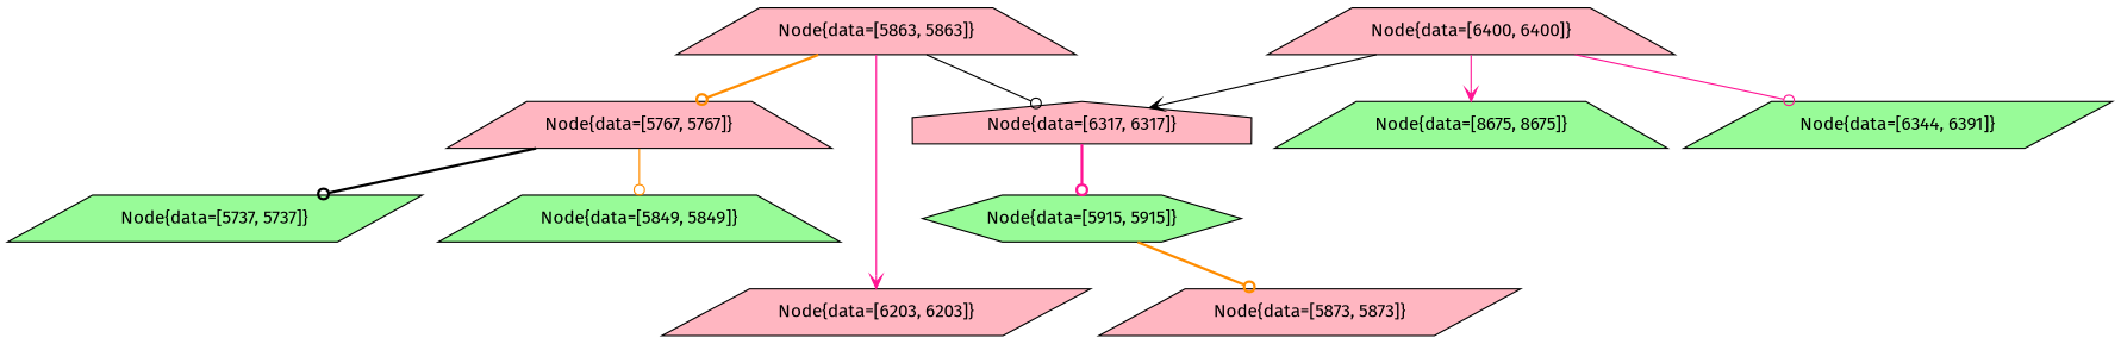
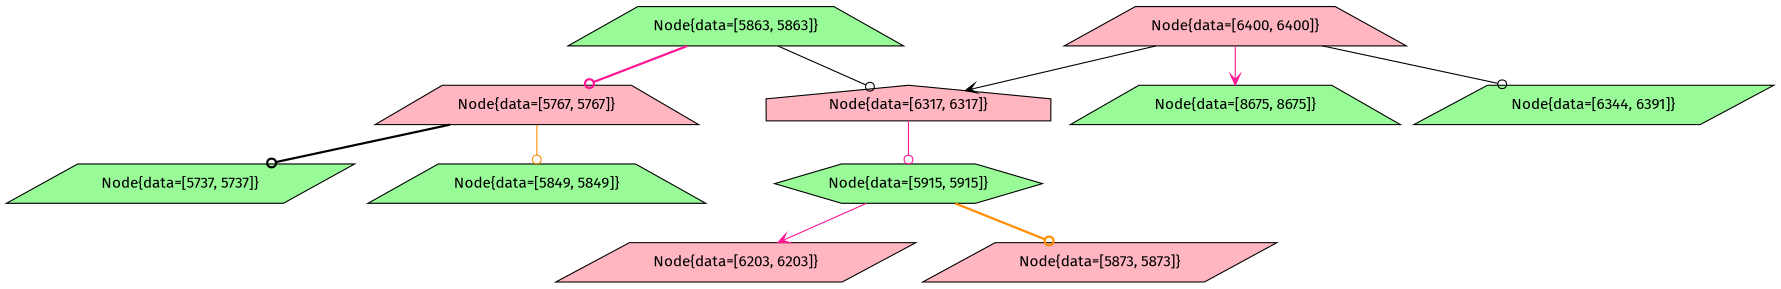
  digraph {
    fontname="Fira Sans"
    node [fillcolor=palegreen fontname="Fira Sans" shape=trapezium style=filled]
    edge [arrowhead=odot color=black fontname="Fira Sans" style=solid]
-   n1 [fillcolor=lightpink label="Node{data=[5863, 5863]}"]
+   n1 [label="Node{data=[5863, 5863]}"]
    n2 [fillcolor=lightpink label="Node{data=[5767, 5767]}"]
    n3 [fillcolor=lightpink label="Node{data=[6317, 6317]}" shape=house]
    n4 [label="Node{data=[5737, 5737]}" shape=parallelogram]
    n5 [label="Node{data=[5849, 5849]}"]
    n6 [label="Node{data=[5915, 5915]}" shape=hexagon]
    n7 [fillcolor=lightpink label="Node{data=[5873, 5873]}" shape=parallelogram]
    n8 [fillcolor=lightpink label="Node{data=[6203, 6203]}" shape=parallelogram]
    n9 [fillcolor=lightpink label="Node{data=[6400, 6400]}"]
    n10 [label="Node{data=[6344, 6391]}" shape=parallelogram]
    n11 [label="Node{data=[8675, 8675]}"]
-   n1 -> n2 [color=darkorange style=bold]
+   n1 -> n2 [color=deeppink style=bold]
    n1 -> n3
    n2 -> n4 [style=bold]
    n2 -> n5 [color=darkorange]
-   n3 -> n6 [color=deeppink style=bold]
+   n3 -> n6 [color=deeppink]
    n6 -> n7 [color=darkorange style=bold]
-   n1 -> n8 [arrowhead=vee color=deeppink]
+   n6 -> n8 [arrowhead=vee color=deeppink]
    n9 -> n3 [arrowhead=vee]
-   n9 -> n10 [color=deeppink]
+   n9 -> n10
    n9 -> n11 [arrowhead=vee color=deeppink]
  }
